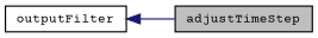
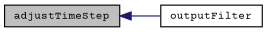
  digraph {
    rankdir=LR
    fontname="Courier Prime"
    node [color=black fontname="Courier Prime" fontsize=10 shape=record]
    n1 [fillcolor=grey75 fontcolor=black height=0.2 label=adjustTimeStep style=filled width=0.4]
    n2 [height=0.2 label=outputFilter width=0.4]
-   n2 -> n1 [color=midnightblue dir=back fontname="Courier Prime" fontsize=10 labelfontname=FreeSans labelfontsize=10 style=solid]
+   n1 -> n2 [color=midnightblue dir=back fontname="Courier Prime" fontsize=10 labelfontname=FreeSans labelfontsize=10 style=solid]
  }
